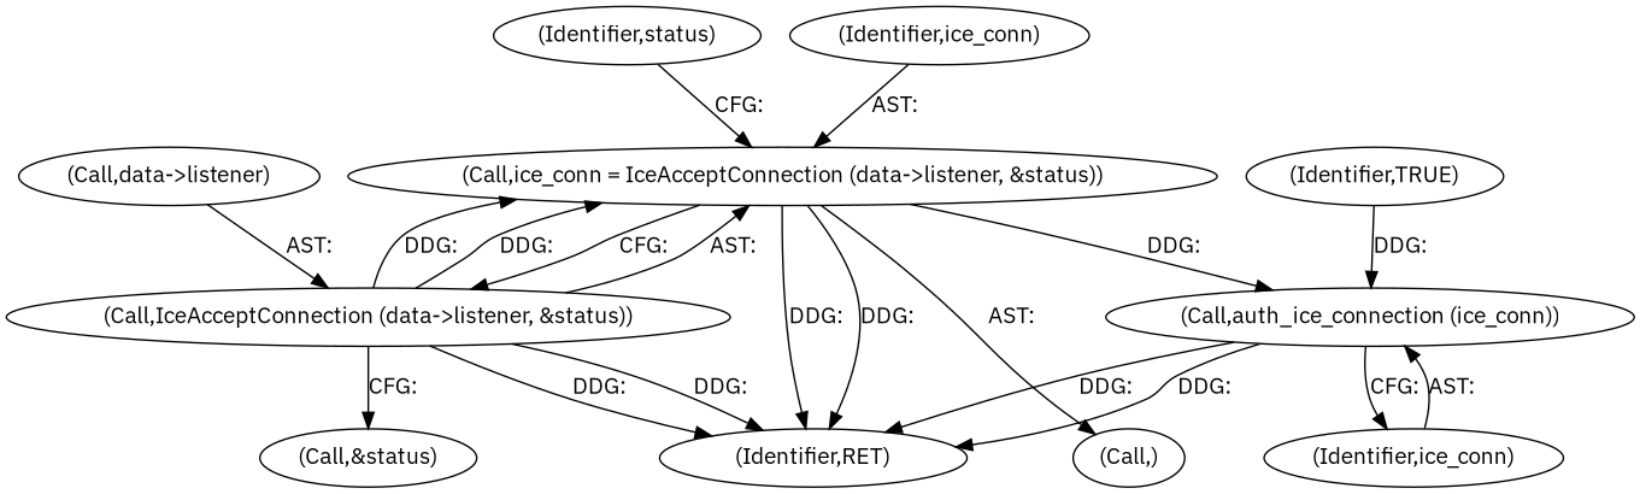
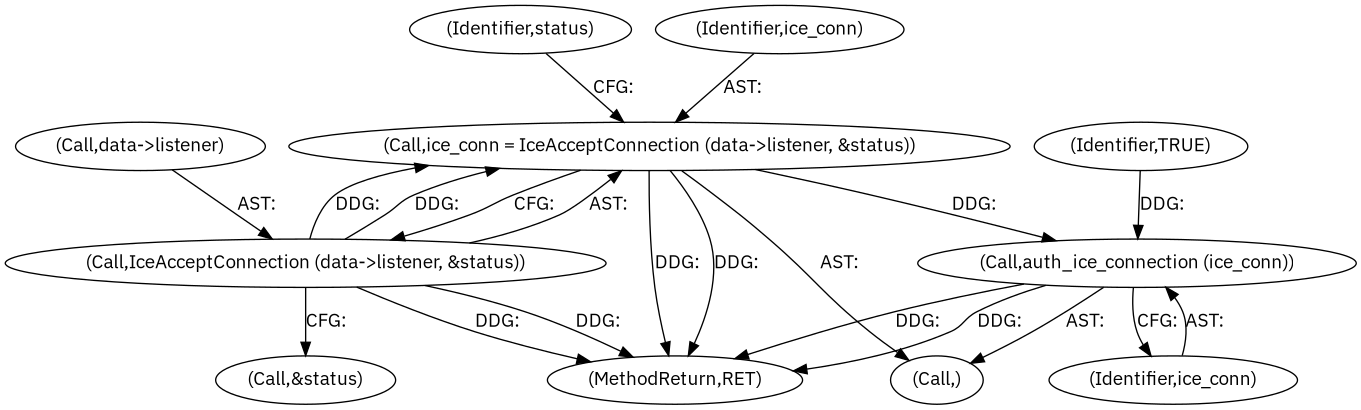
  digraph {
    fontname="IBM Plex Sans"
    node [fontname="IBM Plex Sans"]
    edge [fontname="IBM Plex Sans"]
    n1 [label="(Call,auth_ice_connection (ice_conn))"]
    n2 [label="(Identifier,ice_conn)"]
-   n3 [label="(Identifier,RET)"]
+   n3 [label="(MethodReturn,RET)"]
    n4 [label="(Call,)"]
    n5 [label="(Call,ice_conn = IceAcceptConnection (data->listener, &status))"]
    n6 [label="(Call,IceAcceptConnection (data->listener, &status))"]
    n7 [label="(Call,&status)"]
    n8 [label="(Identifier,TRUE)"]
    n9 [label="(Identifier,status)"]
    n10 [label="(Call,data->listener)"]
    n11 [label="(Identifier,ice_conn)"]
    n1 -> n2 [label="CFG: "]
    n1 -> n3 [label="DDG: "]
    n1 -> n3 [label="DDG: "]
+   n1 -> n4 [label="AST: "]
    n2 -> n1 [label="AST: "]
    n5 -> n1 [label="DDG: "]
    n5 -> n3 [label="DDG: "]
    n5 -> n3 [label="DDG: "]
    n5 -> n4 [label="AST: "]
    n5 -> n6 [label="CFG: "]
    n6 -> n3 [label="DDG: "]
    n6 -> n3 [label="DDG: "]
    n6 -> n5 [label="AST: "]
    n6 -> n5 [label="DDG: "]
    n6 -> n5 [label="DDG: "]
    n6 -> n7 [label="CFG: "]
    n8 -> n1 [label="DDG: "]
    n9 -> n5 [label="CFG: "]
    n10 -> n6 [label="AST: "]
    n11 -> n5 [label="AST: "]
  }
